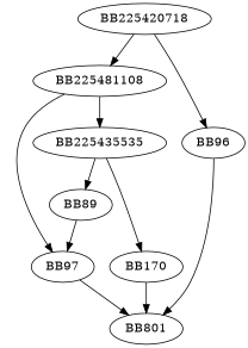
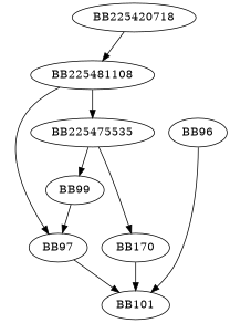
  digraph {
    BB225420718
    BB225481108
    BB96
    BB97
-   BB225435535
-   BB101 [label=BB801]
-   BB99 [label=BB89]
+   BB225435535 [label=BB225475535]
+   BB101
+   BB99
    n8 [label=BB170]
    BB225420718 -> BB225481108
-   BB225420718 -> BB96
    BB225481108 -> BB97
    BB225481108 -> BB225435535
    BB96 -> BB101
    BB97 -> BB101
    BB225435535 -> BB99
    BB225435535 -> n8
    BB99 -> BB97
    n8 -> BB101
  }
